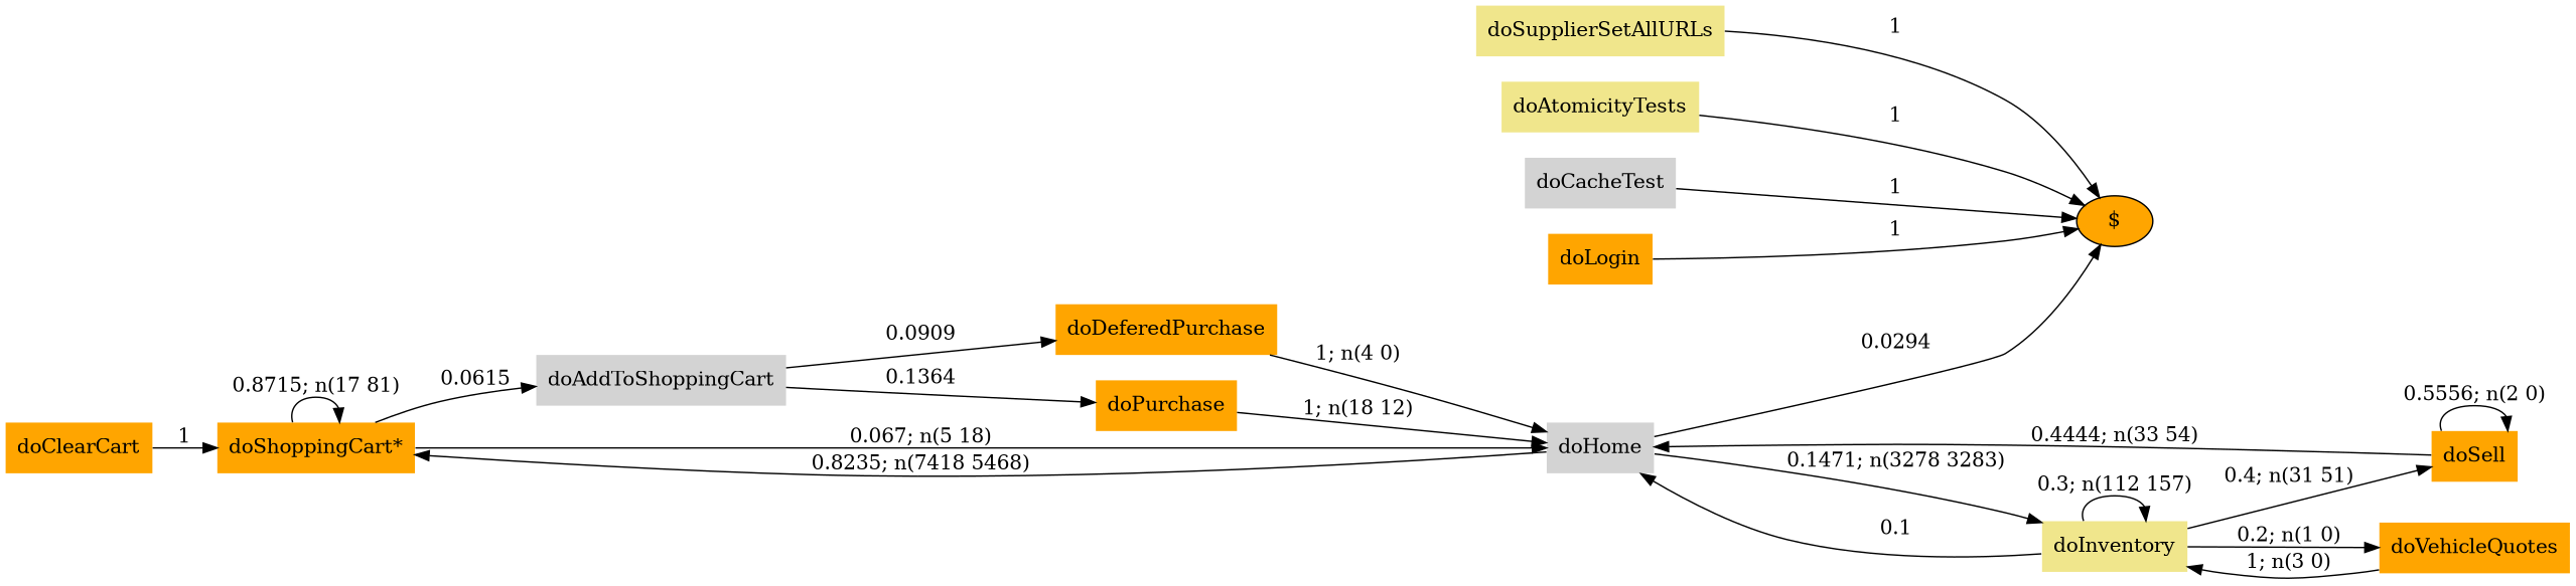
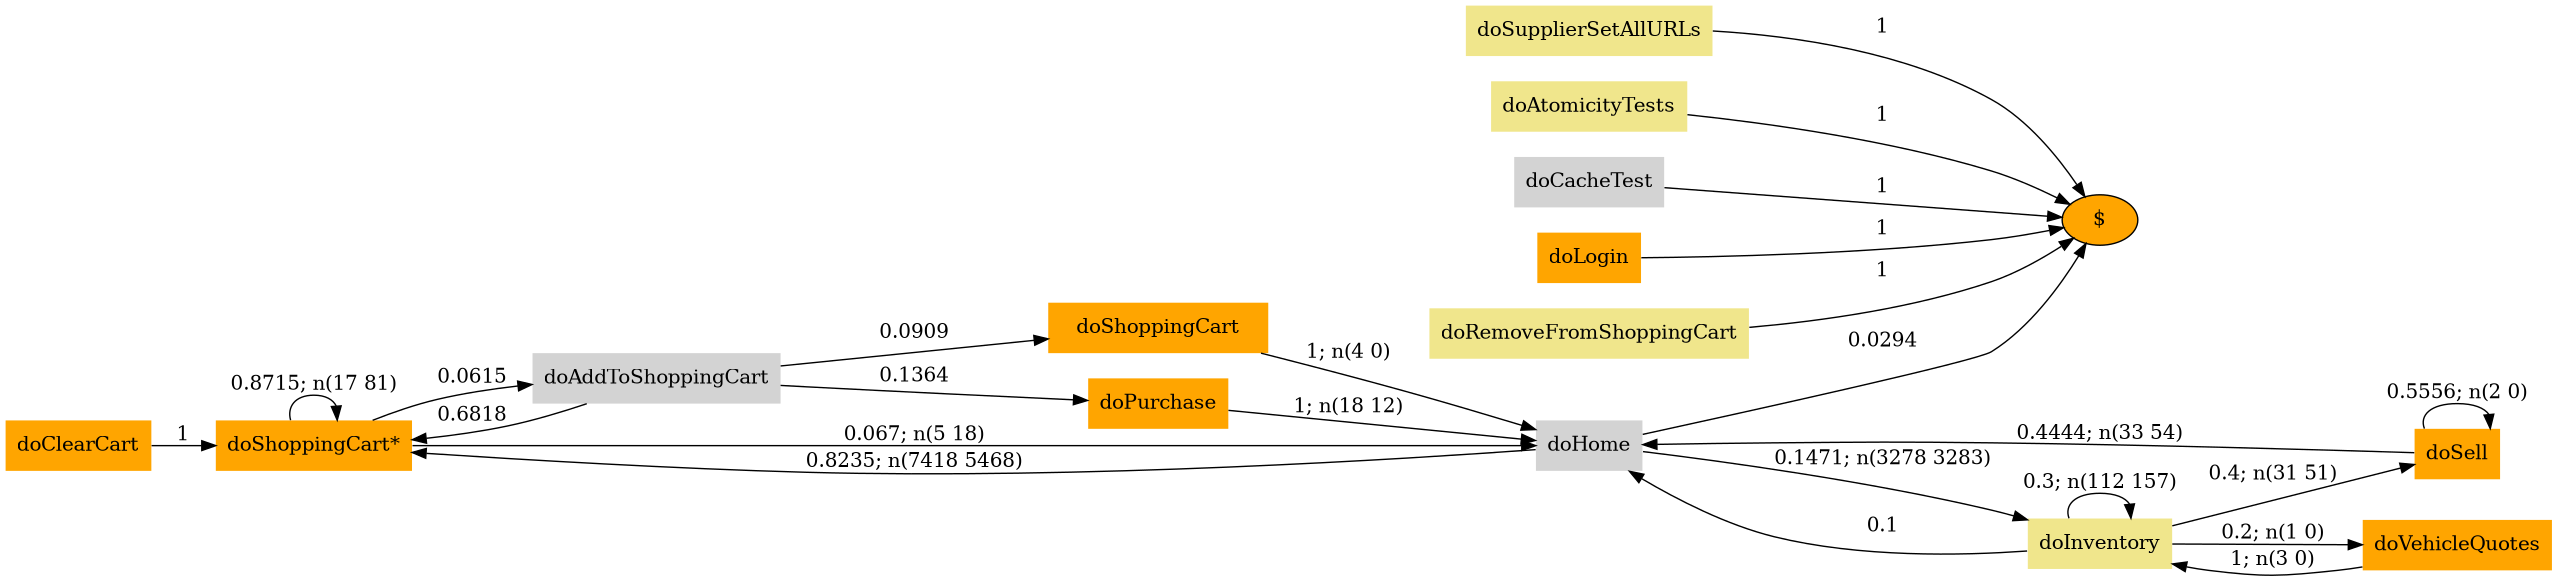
  digraph {
    rankdir=LR
    node [fillcolor=orange shape=none style=filled]
    edge [style=solid]
    n1 [label="doShoppingCart*"]
    n2 [fillcolor=lightgrey label=doAddToShoppingCart]
    n3 [fillcolor=lightgrey label=doHome]
-   n4 [label=doDeferedPurchase]
+   n4 [label=doShoppingCart]
    n5 [label=doPurchase]
    "$" [shape=""]
    n7 [fillcolor=khaki label=doInventory]
    n8 [fillcolor=khaki label=doSupplierSetAllURLs]
    n9 [fillcolor=khaki label=doAtomicityTests]
    n10 [fillcolor=lightgrey label=doCacheTest]
    n11 [label=doLogin]
    n12 [label=doSell]
    n13 [label=doVehicleQuotes]
    n14 [label=doClearCart]
+   n15 [fillcolor=khaki label=doRemoveFromShoppingCart]
    n1 -> n1 [label="0.8715; n(17 81)"]
    n1 -> n2 [label=0.0615]
    n1 -> n3 [label="0.067; n(5 18)"]
+   n2 -> n1 [label=0.6818]
    n2 -> n4 [label=0.0909]
    n2 -> n5 [label=0.1364]
    n3 -> n1 [label="0.8235; n(7418 5468)"]
    n3 -> "$" [label=0.0294]
    n3 -> n7 [label="0.1471; n(3278 3283)"]
    n4 -> n3 [label="1; n(4 0)"]
    n5 -> n3 [label="1; n(18 12)"]
    n7 -> n3 [label=0.1]
    n7 -> n7 [label="0.3; n(112 157)"]
    n7 -> n12 [label="0.4; n(31 51)"]
    n7 -> n13 [label="0.2; n(1 0)"]
    n8 -> "$" [label=1]
    n9 -> "$" [label=1]
    n10 -> "$" [label=1]
    n11 -> "$" [label=1]
    n12 -> n3 [label="0.4444; n(33 54)"]
    n12 -> n12 [label="0.5556; n(2 0)"]
    n13 -> n7 [label="1; n(3 0)"]
    n14 -> n1 [label=1]
+   n15 -> "$" [label=1]
  }
